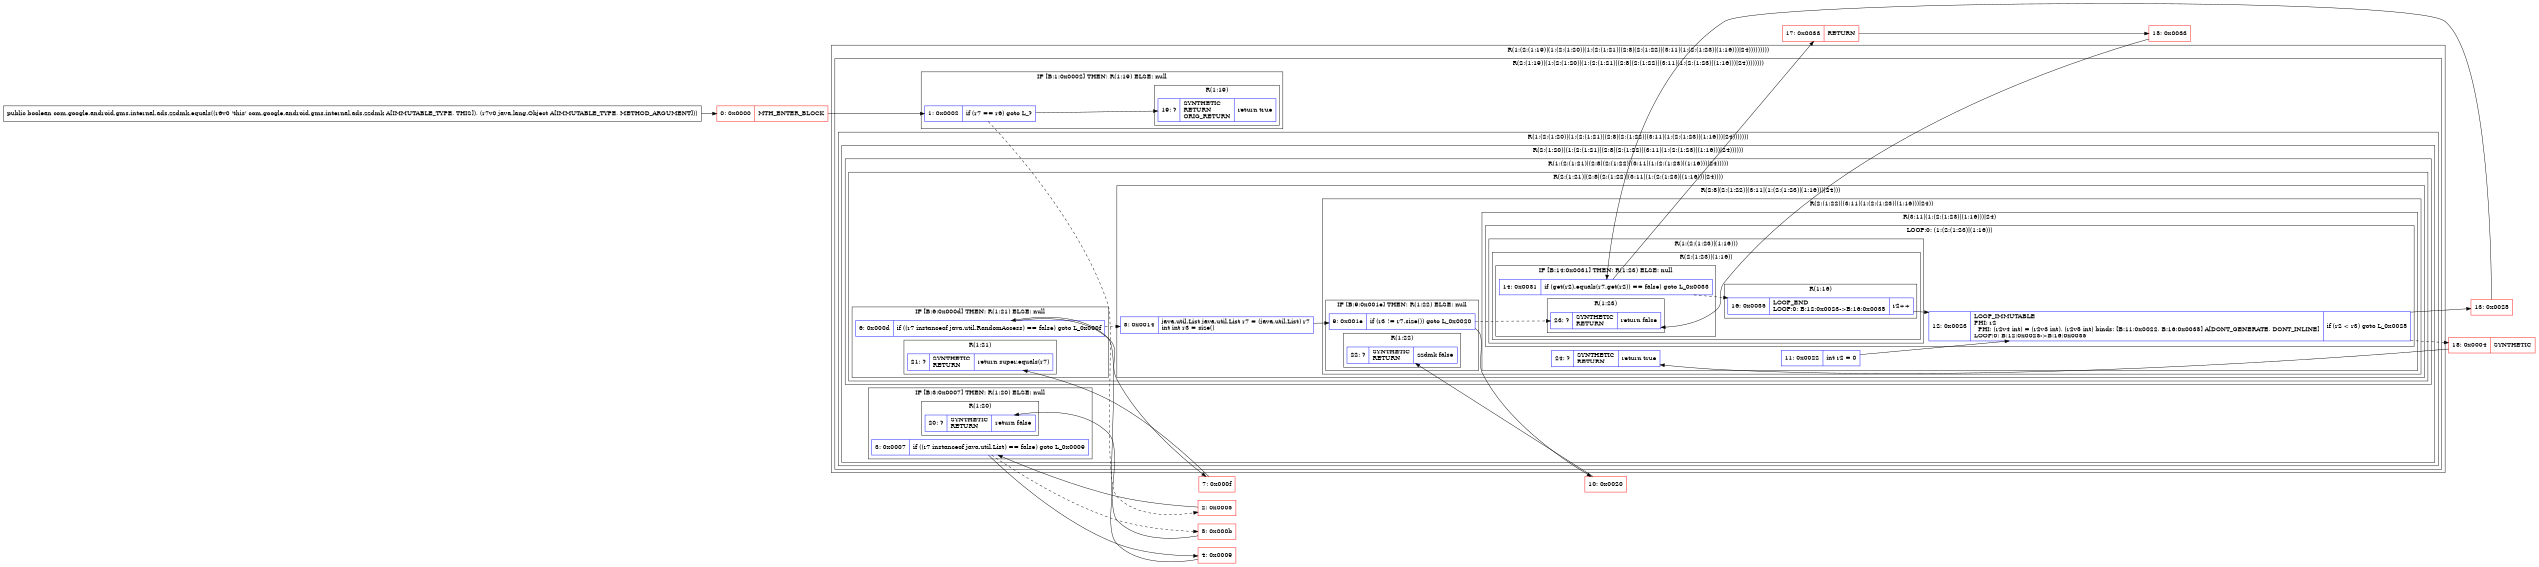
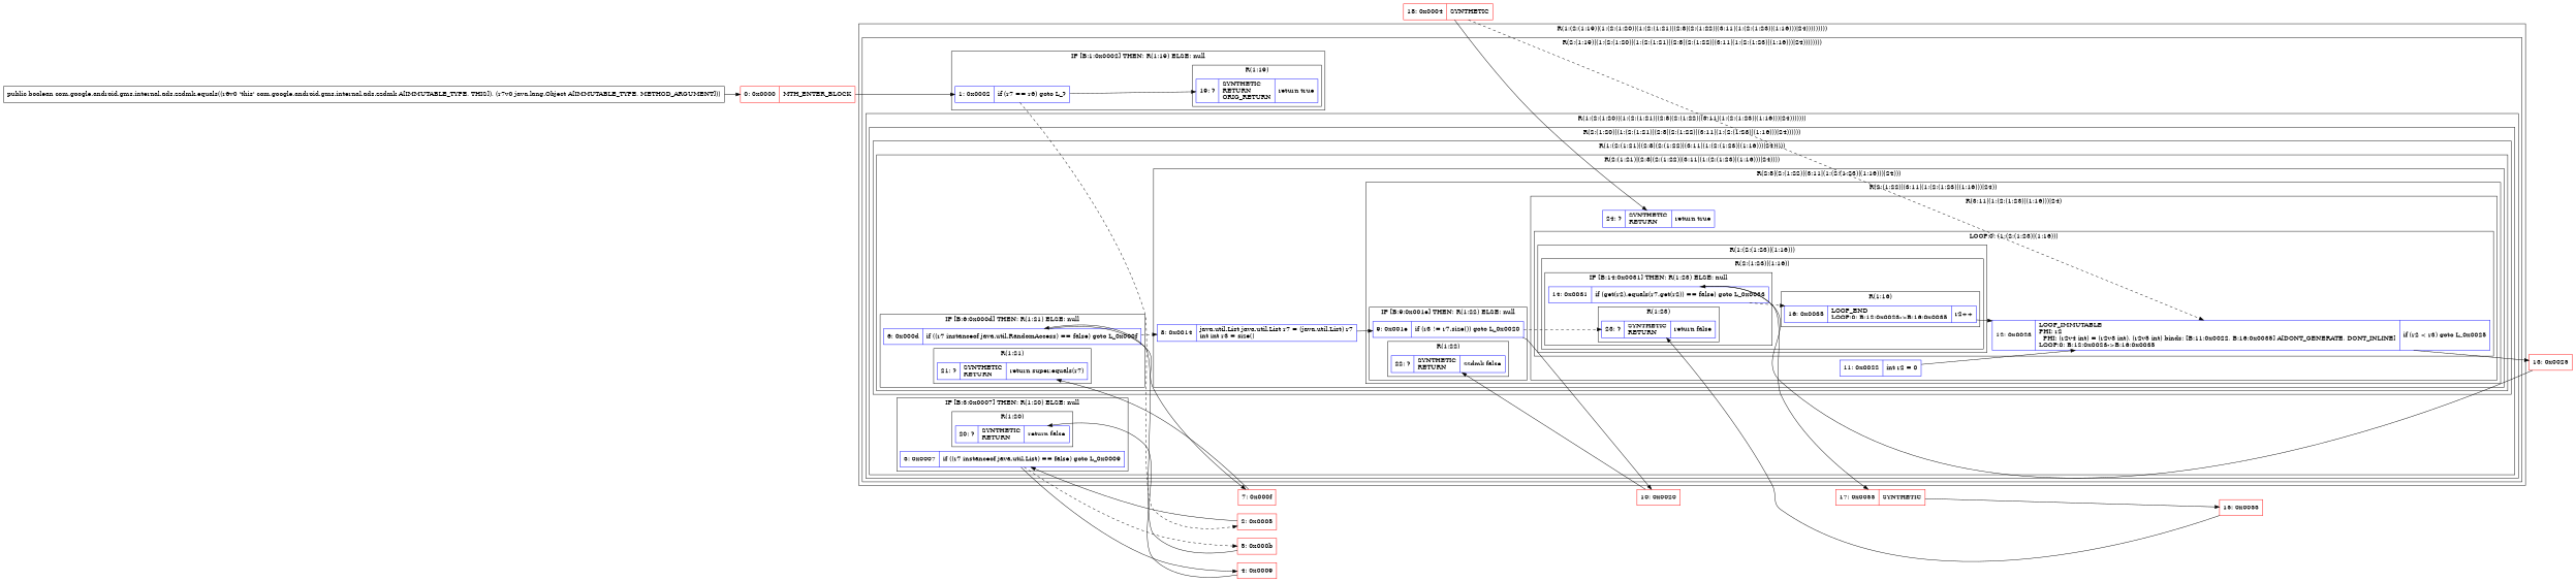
  digraph {
    rankdir=LR
    node [color=blue shape=record]
    n1 [label="{19\:\ ?|SYNTHETIC\lRETURN\lORIG_RETURN\l|return true\l}"]
    n2 [label="{1\:\ 0x0002|if (r7 == r6) goto L_?\l}"]
    n3 [label="{20\:\ ?|SYNTHETIC\lRETURN\l|return false\l}"]
    n4 [label="{3\:\ 0x0007|if ((r7 instanceof java.util.List) == false) goto L_0x0009\l}"]
    n5 [label="{21\:\ ?|SYNTHETIC\lRETURN\l|return super.equals(r7)\l}"]
    n6 [label="{6\:\ 0x000d|if ((r7 instanceof java.util.RandomAccess) == false) goto L_0x000f\l}"]
    n7 [label="{22\:\ ?|SYNTHETIC\lRETURN\l|zzdmk false\l}"]
    n8 [label="{9\:\ 0x001e|if (r3 != r7.size()) goto L_0x0020\l}"]
    n9 [label="{23\:\ ?|SYNTHETIC\lRETURN\l|return false\l}"]
    n10 [label="{14\:\ 0x0031|if (get(r2).equals(r7.get(r2)) == false) goto L_0x0033\l}"]
    n11 [label="{16\:\ 0x0035|LOOP_END\lLOOP:0: B:12:0x0023\-\>B:16:0x0035\l|r2++\l}"]
    n12 [label="{12\:\ 0x0023|LOOP_IMMUTABLE\lPHI: r2 \l  PHI: (r2v4 int) = (r2v3 int), (r2v5 int) binds: [B:11:0x0022, B:16:0x0035] A[DONT_GENERATE, DONT_INLINE]\lLOOP:0: B:12:0x0023\-\>B:16:0x0035\l|if (r2 \< r3) goto L_0x0025\l}"]
    n13 [label="{11\:\ 0x0022|int r2 = 0\l}"]
    n14 [label="{24\:\ ?|SYNTHETIC\lRETURN\l|return true\l}"]
    n15 [label="{8\:\ 0x0014|java.util.List java.util.List r7 = (java.util.List) r7\lint int r3 = size()\l}"]
    n16 [color=red label="{2\:\ 0x0005}"]
    n17 [color=red label="{4\:\ 0x0009}"]
    n18 [color=red label="{5\:\ 0x000b}"]
    n19 [color=red label="{7\:\ 0x000f}"]
    n20 [color=red label="{10\:\ 0x0020}"]
-   n21 [color=red label="{17\:\ 0x0033|RETURN\l}"]
+   n21 [color=red label="{17\:\ 0x0033|SYNTHETIC\l}"]
    n22 [color=red label="{13\:\ 0x0025}"]
    n23 [color=red label="{18\:\ 0x0004|SYNTHETIC\l}"]
    n24 [color=red label="{15\:\ 0x0033}"]
    n25 [color=red label="{0\:\ 0x0000|MTH_ENTER_BLOCK\l}"]
    n26 [label="{public boolean com.google.android.gms.internal.ads.zzdmk.equals((r6v0 'this' com.google.android.gms.internal.ads.zzdmk A[IMMUTABLE_TYPE, THIS]), (r7v0 java.lang.Object A[IMMUTABLE_TYPE, METHOD_ARGUMENT])) }" color=""]
    subgraph cluster_1 {
      label="R(1:(2:(1:19)|(1:(2:(1:20)|(1:(2:(1:21)|(2:8|(2:(1:22)|(3:11|(1:(2:(1:23)|(1:16)))|24)))))))))"
      subgraph cluster_2 {
        label="R(2:(1:19)|(1:(2:(1:20)|(1:(2:(1:21)|(2:8|(2:(1:22)|(3:11|(1:(2:(1:23)|(1:16)))|24))))))))"
        subgraph cluster_3 {
          label="IF [B:1:0x0002] THEN: R(1:19) ELSE: null"
          n2
          subgraph cluster_4 {
            label="R(1:19)"
            n1
          }
        }
        subgraph cluster_5 {
          label="R(1:(2:(1:20)|(1:(2:(1:21)|(2:8|(2:(1:22)|(3:11|(1:(2:(1:23)|(1:16)))|24)))))))"
          subgraph cluster_6 {
            label="R(2:(1:20)|(1:(2:(1:21)|(2:8|(2:(1:22)|(3:11|(1:(2:(1:23)|(1:16)))|24))))))"
            subgraph cluster_7 {
              label="IF [B:3:0x0007] THEN: R(1:20) ELSE: null"
              n4
              subgraph cluster_8 {
                label="R(1:20)"
                n3
              }
            }
            subgraph cluster_9 {
              label="R(1:(2:(1:21)|(2:8|(2:(1:22)|(3:11|(1:(2:(1:23)|(1:16)))|24)))))"
              subgraph cluster_10 {
                label="R(2:(1:21)|(2:8|(2:(1:22)|(3:11|(1:(2:(1:23)|(1:16)))|24))))"
                subgraph cluster_11 {
                  label="IF [B:6:0x000d] THEN: R(1:21) ELSE: null"
                  n6
                  subgraph cluster_12 {
                    label="R(1:21)"
                    n5
                  }
                }
                subgraph cluster_13 {
                  label="R(2:8|(2:(1:22)|(3:11|(1:(2:(1:23)|(1:16)))|24)))"
                  n15
                  subgraph cluster_14 {
                    label="R(2:(1:22)|(3:11|(1:(2:(1:23)|(1:16)))|24))"
                    subgraph cluster_15 {
                      label="IF [B:9:0x001e] THEN: R(1:22) ELSE: null"
                      n8
                      subgraph cluster_16 {
                        label="R(1:22)"
                        n7
                      }
                    }
                    subgraph cluster_17 {
                      label="R(3:11|(1:(2:(1:23)|(1:16)))|24)"
                      n13
                      n14
                      subgraph cluster_18 {
                        label="LOOP:0: (1:(2:(1:23)|(1:16)))"
                        n12
                        subgraph cluster_19 {
                          label="R(1:(2:(1:23)|(1:16)))"
                          subgraph cluster_20 {
                            label="R(2:(1:23)|(1:16))"
                            subgraph cluster_21 {
                              label="IF [B:14:0x0031] THEN: R(1:23) ELSE: null"
                              n10
                              subgraph cluster_22 {
                                label="R(1:23)"
                                n9
                              }
                            }
                            subgraph cluster_23 {
                              label="R(1:16)"
                              n11
                            }
                          }
                        }
                      }
                    }
                  }
                }
              }
            }
          }
        }
      }
    }
    n2 -> n1
    n2 -> n16 [style=dashed]
    n4 -> n17
    n4 -> n18 [style=dashed]
    n6 -> n15 [style=dashed]
    n6 -> n19
    n8 -> n9 [style=dashed]
    n8 -> n20
    n10 -> n11 [style=dashed]
    n10 -> n21
    n11 -> n12
    n12 -> n22
-   n12 -> n23 [style=dashed]
+   n23 -> n12 [style=dashed]
    n13 -> n12
    n15 -> n8
    n16 -> n4
    n17 -> n3
    n18 -> n6
    n19 -> n5
    n20 -> n7
    n21 -> n24
    n22 -> n10
    n23 -> n14
    n24 -> n9
    n25 -> n2
    n26 -> n25
  }
